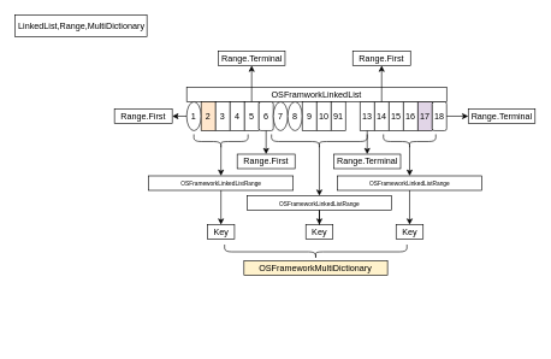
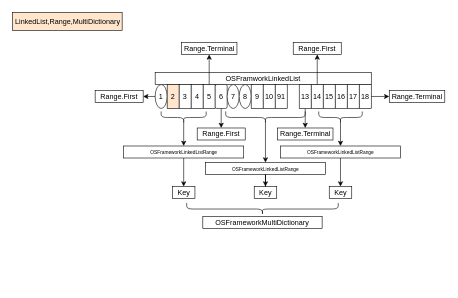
  <mxCell id="0" />
  <mxCell id="1" parent="0" />
- <mxCell id="2" value="LinkedList,Range,MultiDictionary" style="rounded=0;whiteSpace=wrap;html=1;" parent="1" vertex="1"><mxGeometry x="20.5" y="20" width="182.5" height="30" as="geometry" /></mxCell>
+ <mxCell id="2" value="LinkedList,Range,MultiDictionary" style="rounded=0;whiteSpace=wrap;html=1;fillColor=#ffe6cc;" parent="1" vertex="1"><mxGeometry x="20.5" y="20" width="182.5" height="30" as="geometry" /></mxCell>
  <mxCell id="3" value="" style="group" parent="1" vertex="1" connectable="0"><mxGeometry x="158" y="70" width="582.5" height="310" as="geometry" /></mxCell>
  <mxCell id="4" value="" style="group" parent="3" vertex="1" connectable="0"><mxGeometry x="100" y="50" width="360" height="60" as="geometry" /></mxCell>
  <mxCell id="5" value="13" style="rounded=0;whiteSpace=wrap;html=1;" parent="4" vertex="1"><mxGeometry x="240" y="20" width="20" height="40" as="geometry" /></mxCell>
  <mxCell id="6" value="14" style="rounded=0;whiteSpace=wrap;html=1;" parent="4" vertex="1"><mxGeometry x="260" y="20" width="20" height="40" as="geometry" /></mxCell>
  <mxCell id="7" value="15" style="rounded=0;whiteSpace=wrap;html=1;" parent="4" vertex="1"><mxGeometry x="280" y="20" width="20" height="40" as="geometry" /></mxCell>
  <mxCell id="8" value="16" style="rounded=0;whiteSpace=wrap;html=1;" parent="4" vertex="1"><mxGeometry x="300" y="20" width="20" height="40" as="geometry" /></mxCell>
- <mxCell id="9" value="17" style="rounded=0;whiteSpace=wrap;html=1;fillColor=#e1d5e7;" parent="4" vertex="1"><mxGeometry x="320" y="20" width="20" height="40" as="geometry" /></mxCell>
- <mxCell id="10" value="18" style="whiteSpace=wrap;html=1;rounded=1;" parent="4" vertex="1"><mxGeometry x="340" y="20" width="20" height="40" as="geometry" /></mxCell>
+ <mxCell id="9" value="17" style="rounded=0;whiteSpace=wrap;html=1;" parent="4" vertex="1"><mxGeometry x="320" y="20" width="20" height="40" as="geometry" /></mxCell>
+ <mxCell id="10" value="18" style="rounded=0;whiteSpace=wrap;html=1;" parent="4" vertex="1"><mxGeometry x="340" y="20" width="20" height="40" as="geometry" /></mxCell>
  <mxCell id="11" value="OSFramworkLinkedList" style="rounded=0;whiteSpace=wrap;html=1;" parent="4" vertex="1"><mxGeometry width="360" height="20" as="geometry" /></mxCell>
  <mxCell id="12" value="1" style="ellipse;whiteSpace=wrap;html=1;" parent="4" vertex="1"><mxGeometry y="20" width="20" height="40" as="geometry" /></mxCell>
  <mxCell id="13" value="2" style="rounded=0;whiteSpace=wrap;html=1;fillColor=#ffe6cc;" parent="4" vertex="1"><mxGeometry x="20" y="20" width="20" height="40" as="geometry" /></mxCell>
  <mxCell id="14" value="3" style="rounded=0;whiteSpace=wrap;html=1;" parent="4" vertex="1"><mxGeometry x="40" y="20" width="20" height="40" as="geometry" /></mxCell>
  <mxCell id="15" value="4" style="rounded=0;whiteSpace=wrap;html=1;" parent="4" vertex="1"><mxGeometry x="60" y="20" width="20" height="40" as="geometry" /></mxCell>
  <mxCell id="16" value="5" style="rounded=0;whiteSpace=wrap;html=1;" parent="4" vertex="1"><mxGeometry x="80" y="20" width="20" height="40" as="geometry" /></mxCell>
  <mxCell id="17" value="6" style="whiteSpace=wrap;html=1;rounded=1;" parent="4" vertex="1"><mxGeometry x="100" y="20" width="20" height="40" as="geometry" /></mxCell>
  <mxCell id="18" value="7" style="ellipse;whiteSpace=wrap;html=1;" parent="4" vertex="1"><mxGeometry x="120" y="20" width="20" height="40" as="geometry" /></mxCell>
  <mxCell id="19" value="8" style="ellipse;whiteSpace=wrap;html=1;" parent="4" vertex="1"><mxGeometry x="140" y="20" width="20" height="40" as="geometry" /></mxCell>
  <mxCell id="20" value="9" style="rounded=0;whiteSpace=wrap;html=1;" parent="4" vertex="1"><mxGeometry x="160" y="20" width="20" height="40" as="geometry" /></mxCell>
  <mxCell id="21" value="10" style="rounded=0;whiteSpace=wrap;html=1;" parent="4" vertex="1"><mxGeometry x="180" y="20" width="20" height="40" as="geometry" /></mxCell>
  <mxCell id="22" value="91" style="rounded=0;whiteSpace=wrap;html=1;" parent="4" vertex="1"><mxGeometry x="200" y="20" width="20" height="40" as="geometry" /></mxCell>
  <mxCell id="23" value="" style="shape=curlyBracket;whiteSpace=wrap;html=1;rounded=1;labelPosition=left;verticalLabelPosition=middle;align=right;verticalAlign=middle;rotation=-90;size=0.5;" parent="3" vertex="1"><mxGeometry x="137.5" y="87.5" width="20" height="75" as="geometry" /></mxCell>
  <mxCell id="24" value="&lt;font style=&quot;font-size: 8px;&quot;&gt;OSFrameworkLinkedListRange&lt;/font&gt;" style="whiteSpace=wrap;html=1;" parent="3" vertex="1"><mxGeometry x="47.5" y="172.5" width="200" height="20" as="geometry" /></mxCell>
  <mxCell id="25" value="" style="endArrow=classic;html=1;rounded=0;exitX=0.1;exitY=0.5;exitDx=0;exitDy=0;exitPerimeter=0;entryX=0.5;entryY=0;entryDx=0;entryDy=0;" parent="3" source="23" target="24" edge="1"><mxGeometry width="50" height="50" relative="1" as="geometry"><mxPoint x="210" y="280" as="sourcePoint" /><mxPoint x="260" y="230" as="targetPoint" /></mxGeometry></mxCell>
  <mxCell id="26" value="" style="shape=curlyBracket;whiteSpace=wrap;html=1;rounded=1;labelPosition=left;verticalLabelPosition=middle;align=right;verticalAlign=middle;rotation=-90;size=0.5;" parent="3" vertex="1"><mxGeometry x="273.75" y="58.75" width="20" height="132.5" as="geometry" /></mxCell>
  <mxCell id="27" value="" style="endArrow=classic;html=1;rounded=0;exitX=0.1;exitY=0.5;exitDx=0;exitDy=0;exitPerimeter=0;" parent="3" source="26" target="28" edge="1"><mxGeometry width="50" height="50" relative="1" as="geometry"><mxPoint x="292.5" y="170" as="sourcePoint" /><mxPoint x="244.5" y="187" as="targetPoint" /></mxGeometry></mxCell>
  <mxCell id="28" value="&lt;font style=&quot;font-size: 8px;&quot;&gt;OSFrameworkLinkedListRange&lt;/font&gt;" style="whiteSpace=wrap;html=1;" parent="3" vertex="1"><mxGeometry x="183.75" y="200" width="200" height="20" as="geometry" /></mxCell>
  <mxCell id="29" value="" style="shape=curlyBracket;whiteSpace=wrap;html=1;rounded=1;labelPosition=left;verticalLabelPosition=middle;align=right;verticalAlign=middle;rotation=-90;size=0.5;" parent="3" vertex="1"><mxGeometry x="398.75" y="88.75" width="20" height="72.5" as="geometry" /></mxCell>
  <mxCell id="30" value="&lt;font style=&quot;font-size: 8px;&quot;&gt;OSFrameworkLinkedListRange&lt;/font&gt;" style="whiteSpace=wrap;html=1;" parent="3" vertex="1"><mxGeometry x="308.75" y="172.5" width="200" height="20" as="geometry" /></mxCell>
  <mxCell id="31" value="" style="endArrow=classic;html=1;rounded=0;exitX=0.1;exitY=0.5;exitDx=0;exitDy=0;exitPerimeter=0;" parent="3" source="29" target="30" edge="1"><mxGeometry width="50" height="50" relative="1" as="geometry"><mxPoint x="444.1" y="123.0" as="sourcePoint" /><mxPoint x="339.999" y="170" as="targetPoint" /></mxGeometry></mxCell>
  <mxCell id="32" value="" style="endArrow=classic;html=1;rounded=0;exitX=0;exitY=0.5;exitDx=0;exitDy=0;" parent="3" source="12" target="33" edge="1"><mxGeometry width="50" height="50" relative="1" as="geometry"><mxPoint x="110" y="70" as="sourcePoint" /><mxPoint x="80" y="130" as="targetPoint" /></mxGeometry></mxCell>
  <mxCell id="33" value="Range.First" style="rounded=0;whiteSpace=wrap;html=1;" parent="3" vertex="1"><mxGeometry y="80" width="80" height="20" as="geometry" /></mxCell>
  <mxCell id="34" value="Range.Terminal" style="rounded=0;whiteSpace=wrap;html=1;" parent="3" vertex="1"><mxGeometry x="143.75" width="92.5" height="20" as="geometry" /></mxCell>
  <mxCell id="35" value="" style="endArrow=classic;html=1;rounded=0;exitX=0.5;exitY=0;exitDx=0;exitDy=0;entryX=0.5;entryY=1;entryDx=0;entryDy=0;" parent="3" source="16" target="34" edge="1"><mxGeometry width="50" height="50" relative="1" as="geometry"><mxPoint x="120" y="120" as="sourcePoint" /><mxPoint x="190" y="40" as="targetPoint" /></mxGeometry></mxCell>
  <mxCell id="36" value="" style="endArrow=classic;html=1;rounded=0;exitX=0.5;exitY=1;exitDx=0;exitDy=0;" parent="3" target="37" edge="1"><mxGeometry width="50" height="50" relative="1" as="geometry"><mxPoint x="210" y="110" as="sourcePoint" /><mxPoint x="180" y="130" as="targetPoint" /></mxGeometry></mxCell>
  <mxCell id="37" value="Range.First" style="rounded=0;whiteSpace=wrap;html=1;" parent="3" vertex="1"><mxGeometry x="170" y="142.5" width="80" height="20" as="geometry" /></mxCell>
  <mxCell id="38" value="Range.Terminal" style="rounded=0;whiteSpace=wrap;html=1;" parent="3" vertex="1"><mxGeometry x="303.75" y="142.5" width="92.5" height="20" as="geometry" /></mxCell>
  <mxCell id="39" value="" style="endArrow=classic;html=1;rounded=0;exitX=0.5;exitY=1;exitDx=0;exitDy=0;entryX=0.5;entryY=0;entryDx=0;entryDy=0;" parent="3" source="5" target="38" edge="1"><mxGeometry width="50" height="50" relative="1" as="geometry"><mxPoint x="352.5" y="110" as="sourcePoint" /><mxPoint x="282.5" y="151" as="targetPoint" /></mxGeometry></mxCell>
  <mxCell id="40" value="Range.Terminal" style="rounded=0;whiteSpace=wrap;html=1;" parent="3" vertex="1"><mxGeometry x="490" y="80" width="92.5" height="20" as="geometry" /></mxCell>
  <mxCell id="41" value="Range.First" style="rounded=0;whiteSpace=wrap;html=1;" parent="3" vertex="1"><mxGeometry x="330" width="80" height="20" as="geometry" /></mxCell>
  <mxCell id="42" style="edgeStyle=orthogonalEdgeStyle;rounded=0;orthogonalLoop=1;jettySize=auto;html=1;exitX=1;exitY=0.5;exitDx=0;exitDy=0;entryX=0;entryY=0.5;entryDx=0;entryDy=0;" parent="3" source="10" target="40" edge="1"><mxGeometry relative="1" as="geometry" /></mxCell>
  <mxCell id="43" style="edgeStyle=orthogonalEdgeStyle;rounded=0;orthogonalLoop=1;jettySize=auto;html=1;exitX=0.5;exitY=0;exitDx=0;exitDy=0;entryX=0.5;entryY=1;entryDx=0;entryDy=0;" parent="3" source="6" target="41" edge="1"><mxGeometry relative="1" as="geometry" /></mxCell>
  <mxCell id="44" value="Key" style="rounded=0;whiteSpace=wrap;html=1;" parent="3" vertex="1"><mxGeometry x="128.75" y="240" width="37.5" height="20" as="geometry" /></mxCell>
  <mxCell id="45" style="edgeStyle=orthogonalEdgeStyle;rounded=0;orthogonalLoop=1;jettySize=auto;html=1;entryX=0.5;entryY=0;entryDx=0;entryDy=0;" parent="3" source="24" target="44" edge="1"><mxGeometry relative="1" as="geometry" /></mxCell>
  <mxCell id="46" value="Key" style="rounded=0;whiteSpace=wrap;html=1;" parent="3" vertex="1"><mxGeometry x="265" y="240" width="37.5" height="20" as="geometry" /></mxCell>
  <mxCell id="47" value="Key" style="rounded=0;whiteSpace=wrap;html=1;" parent="3" vertex="1"><mxGeometry x="390" y="240" width="37.5" height="20" as="geometry" /></mxCell>
  <mxCell id="48" value="" style="shape=curlyBracket;whiteSpace=wrap;html=1;rounded=1;labelPosition=left;verticalLabelPosition=middle;align=right;verticalAlign=middle;rotation=-90;size=0.5;" parent="3" vertex="1"><mxGeometry x="268.75" y="151.25" width="20" height="252.5" as="geometry" /></mxCell>
- <mxCell id="49" value="OSFrameworkMultiDictionary" style="rounded=0;whiteSpace=wrap;html=1;fillColor=#fff2cc;" parent="3" vertex="1"><mxGeometry x="179.38" y="290" width="198.75" height="20" as="geometry" /></mxCell>
+ <mxCell id="49" value="OSFrameworkMultiDictionary" style="rounded=0;whiteSpace=wrap;html=1;" parent="3" vertex="1"><mxGeometry x="179.38" y="290" width="198.75" height="20" as="geometry" /></mxCell>
  <mxCell id="50" style="edgeStyle=orthogonalEdgeStyle;rounded=0;orthogonalLoop=1;jettySize=auto;html=1;entryX=0.5;entryY=0;entryDx=0;entryDy=0;" parent="3" source="28" target="46" edge="1"><mxGeometry relative="1" as="geometry" /></mxCell>
  <mxCell id="51" style="edgeStyle=orthogonalEdgeStyle;rounded=0;orthogonalLoop=1;jettySize=auto;html=1;entryX=0.5;entryY=0;entryDx=0;entryDy=0;" parent="3" source="30" target="47" edge="1"><mxGeometry relative="1" as="geometry" /></mxCell>
